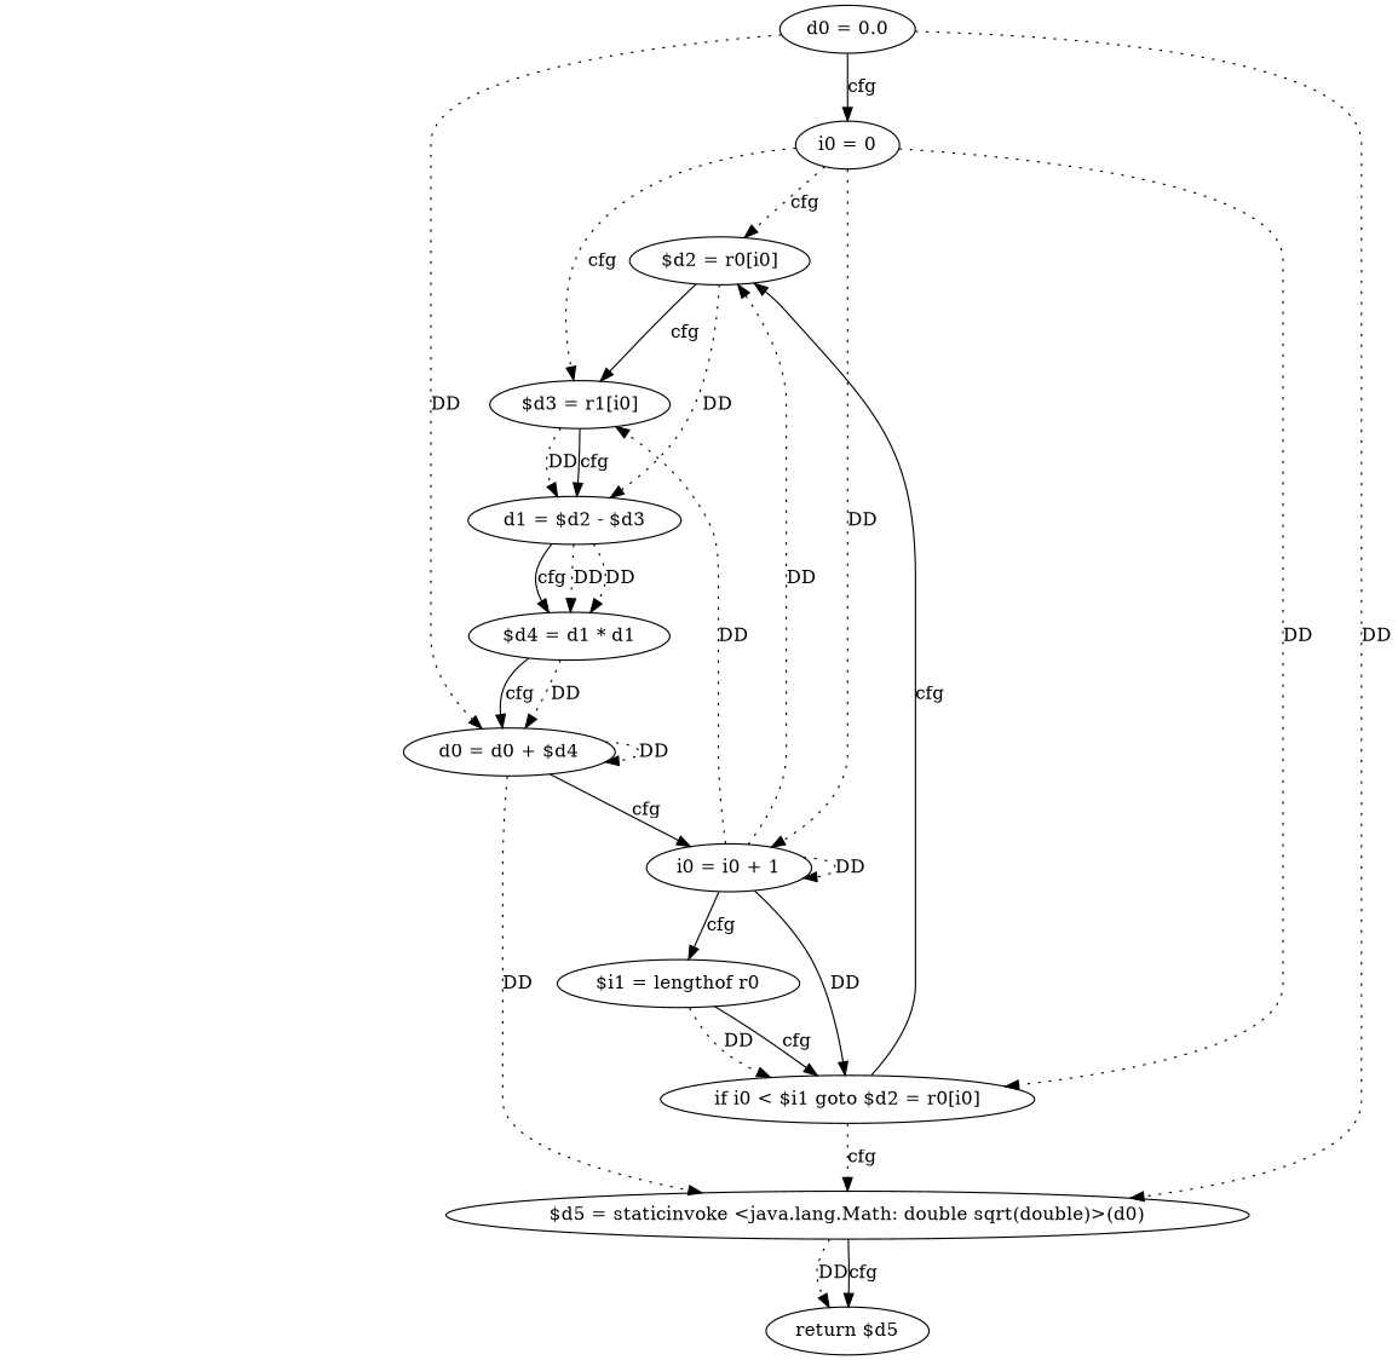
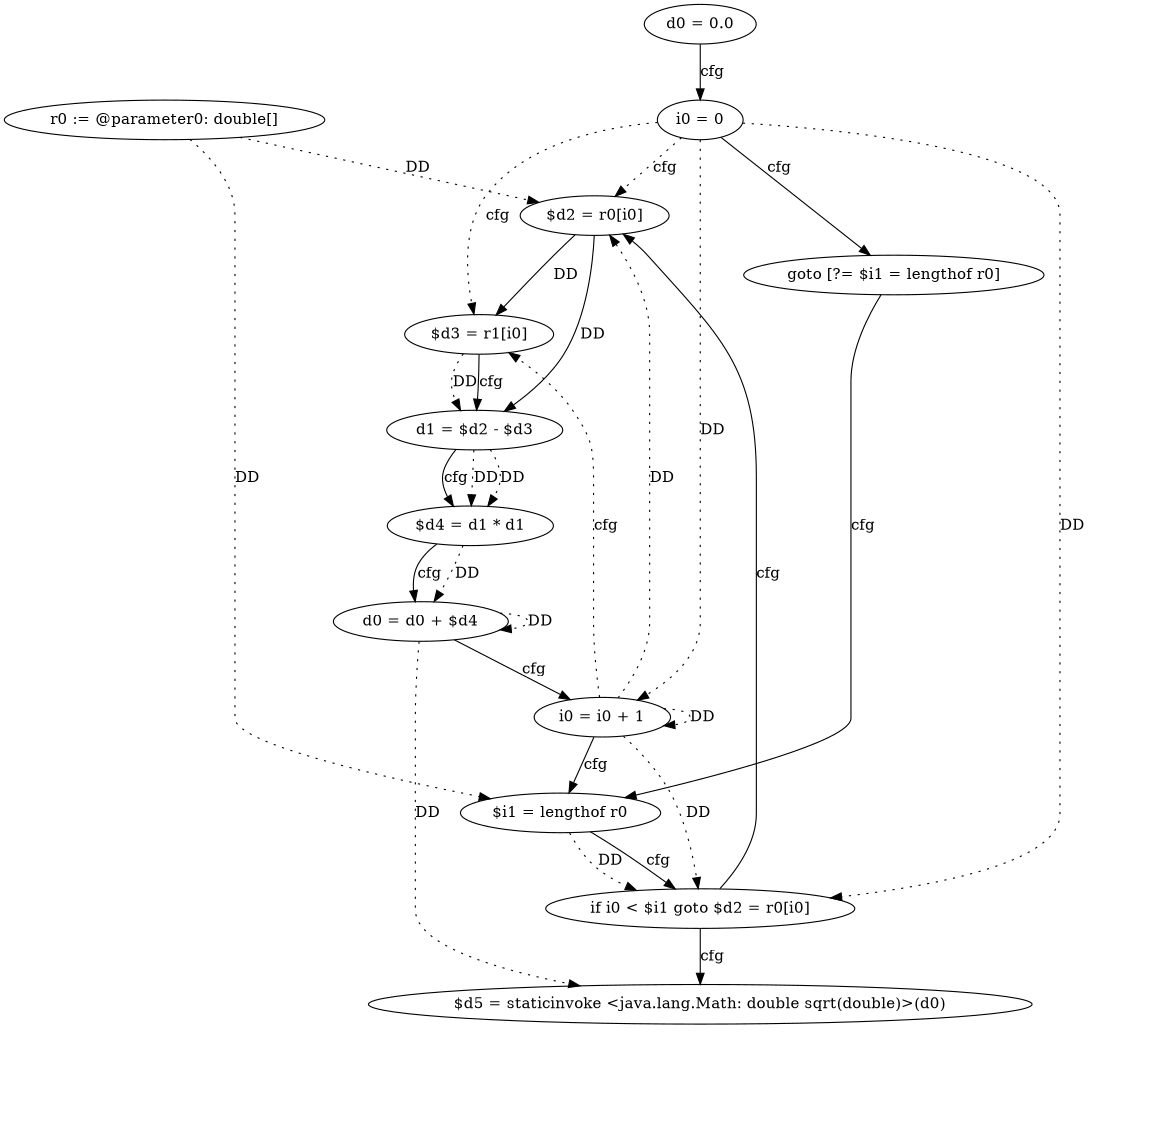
  digraph {
    edge [style=dotted]
+   n1 [label="r0 := @parameter0: double[]"]
    n2 [label="$d2 = r0[i0]"]
    n3 [label="$i1 = lengthof r0"]
    n4 [label="$d3 = r1[i0]"]
    n5 [label="d1 = $d2 - $d3"]
    n6 [label="if i0 < $i1 goto $d2 = r0[i0]"]
    n7 [label="d0 = 0.0"]
    n8 [label="i0 = 0"]
    n9 [label="d0 = d0 + $d4"]
    n10 [label="$d5 = staticinvoke <java.lang.Math: double sqrt(double)>(d0)"]
+   n11 [label="goto [?= $i1 = lengthof r0]"]
    n12 [label="i0 = i0 + 1"]
-   n13 [label="return $d5"]
    n14 [label="$d4 = d1 * d1"]
-   n2 -> n4 [label=cfg style=""]
-   n2 -> n5 [label=DD]
+   n1 -> n2 [label=DD]
+   n1 -> n3 [label=DD]
+   n2 -> n4 [label=DD style=""]
+   n2 -> n5 [label=DD style=solid]
    n3 -> n6 [label=DD]
    n3 -> n6 [label=cfg style=""]
    n4 -> n5 [label=DD]
    n4 -> n5 [label=cfg style=""]
    n5 -> n14 [label=DD]
    n5 -> n14 [label=DD]
    n5 -> n14 [label=cfg style=""]
    n6 -> n2 [label=cfg style=""]
-   n6 -> n10 [label=cfg]
+   n6 -> n10 [label=cfg style=""]
    n7 -> n8 [label=cfg style=""]
-   n7 -> n9 [label=DD]
-   n7 -> n10 [label=DD]
    n8 -> n2 [label=cfg]
    n8 -> n4 [label=cfg]
    n8 -> n6 [label=DD]
+   n8 -> n11 [label=cfg style=""]
    n8 -> n12 [label=DD]
    n9 -> n9 [label=DD]
    n9 -> n10 [label=DD]
    n9 -> n12 [label=cfg style=""]
-   n10 -> n13 [label=DD]
-   n10 -> n13 [label=cfg style=""]
+   n11 -> n3 [label=cfg style=""]
    n12 -> n2 [label=DD]
    n12 -> n3 [label=cfg style=""]
-   n12 -> n4 [label=DD]
-   n12 -> n6 [label=DD style=solid]
+   n12 -> n4 [label=cfg]
+   n12 -> n6 [label=DD]
    n12 -> n12 [label=DD]
    n14 -> n9 [label=DD]
    n14 -> n9 [label=cfg style=""]
  }
